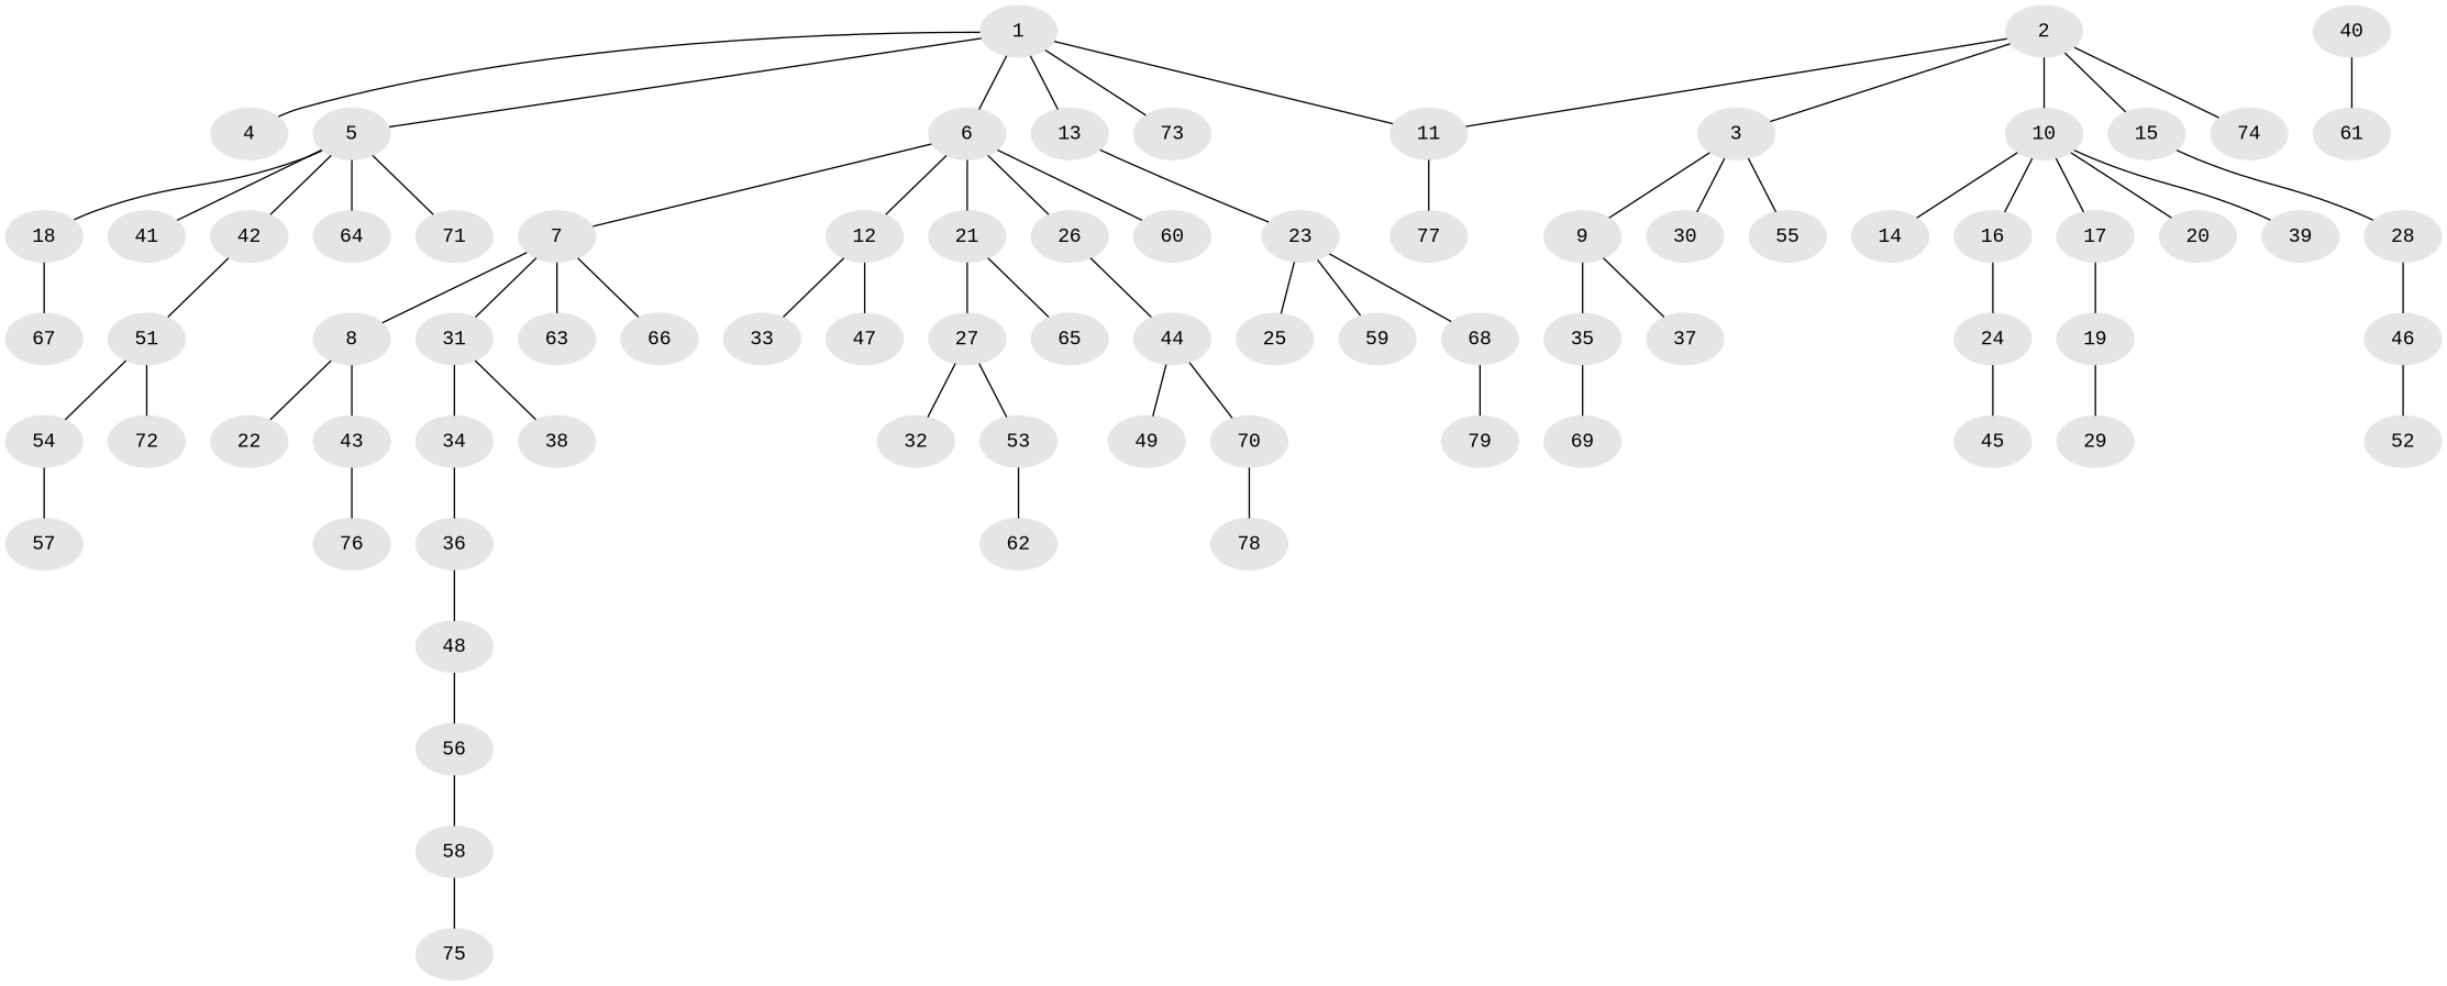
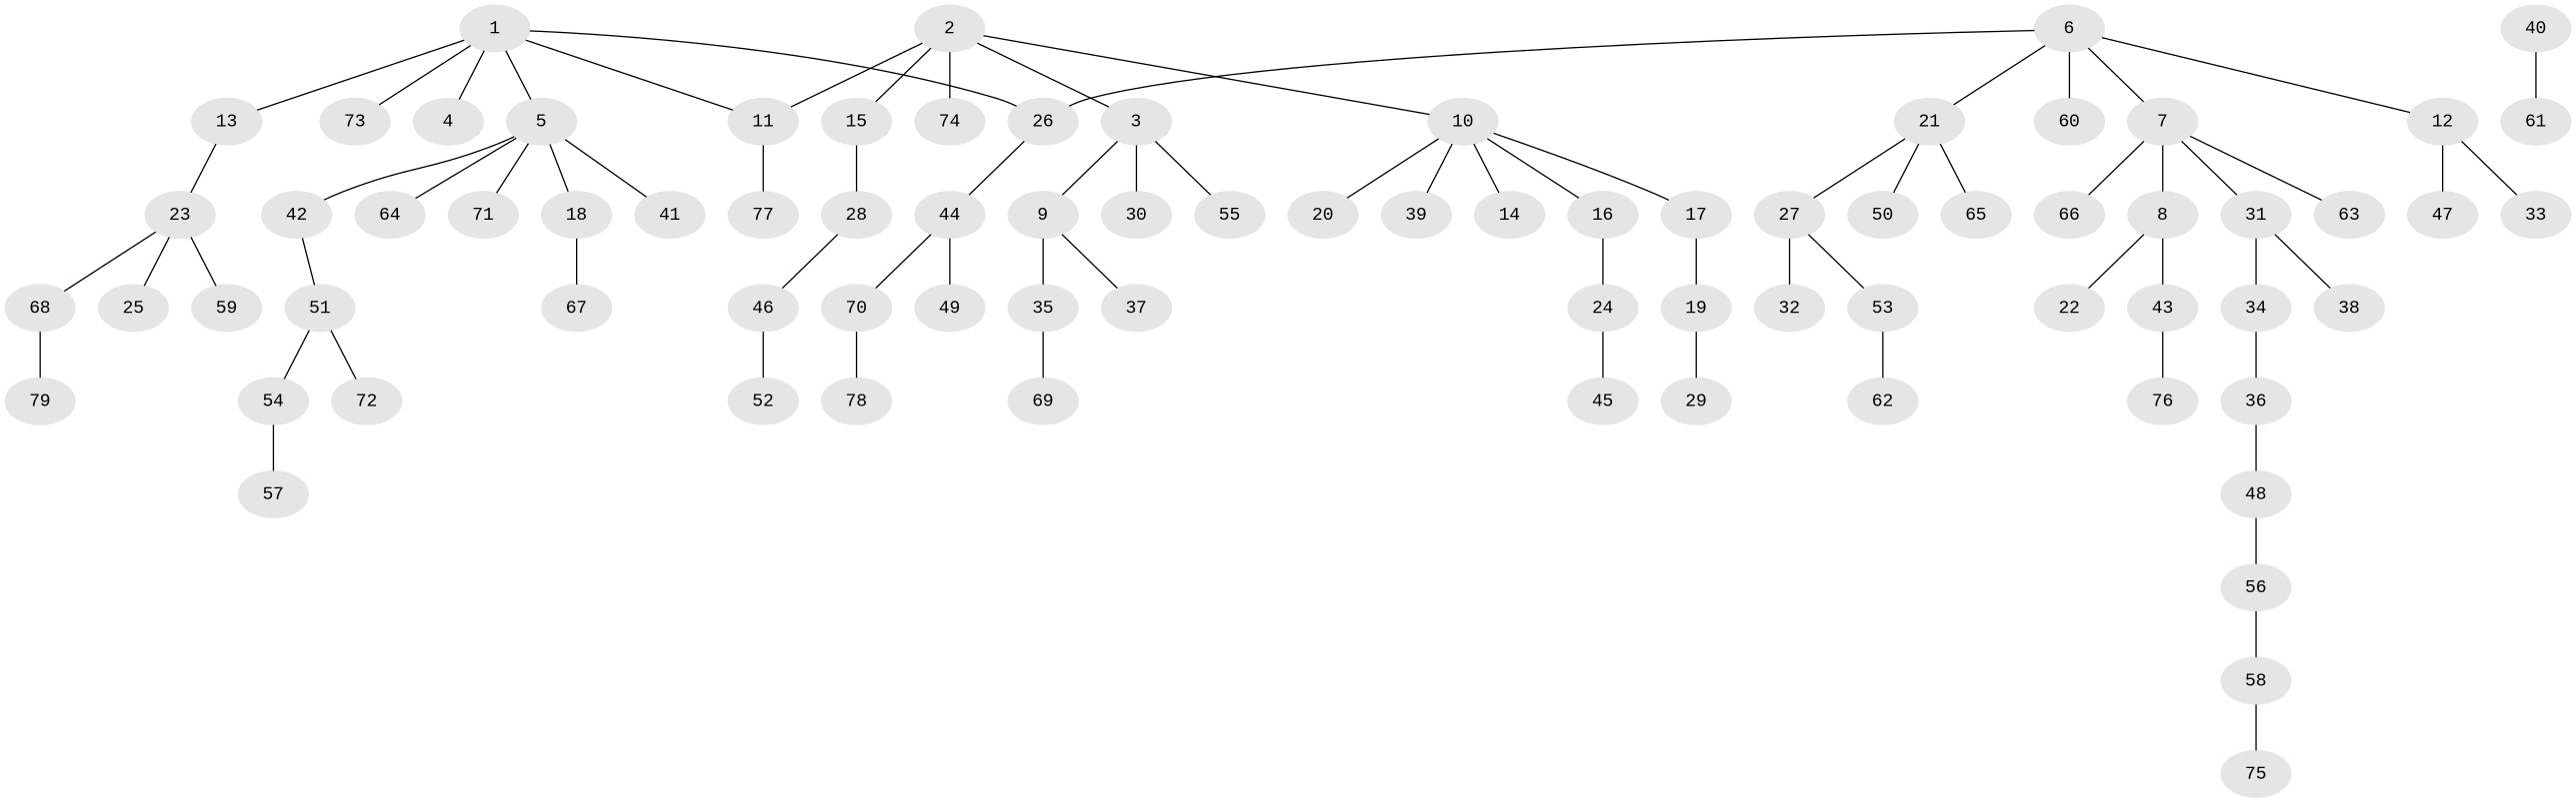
  graph {
    fontname="Liberation Mono"
    node [color=gray90 fontname="Liberation Mono" style=filled]
    edge [fontname="Liberation Mono"]
    1
    4
    5
    6
    13
    73
    11
    2
    3
    10
    15
    74
    18
    41
    42
    64
    71
    7
    12
    21
    26
    60
    23
    9
    30
    55
    14
    16
    17
    20
    39
    77
    28
    35
    37
    67
    51
    8
    31
    63
    66
    33
    47
    27
+   50
    65
    44
    22
    43
    34
    38
    76
    69
    24
    19
    25
    59
    68
    46
    45
    29
    32
    53
    79
    49
    70
    62
    52
    36
    48
    40
    61
    56
    54
    72
    78
    58
    57
    75
    1 -- 4
    1 -- 5
-   1 -- 6
+   1 -- 26
    1 -- 13
    1 -- 73
    1 -- 11
    5 -- 18
    5 -- 41
    5 -- 42
    5 -- 64
    5 -- 71
    6 -- 7
    6 -- 12
    6 -- 21
    6 -- 26
    6 -- 60
    13 -- 23
    11 -- 77
    2 -- 11
    2 -- 3
    2 -- 10
    2 -- 15
    2 -- 74
    3 -- 9
    3 -- 30
    3 -- 55
    10 -- 14
    10 -- 16
    10 -- 17
    10 -- 20
    10 -- 39
    15 -- 28
    18 -- 67
    42 -- 51
    7 -- 8
    7 -- 31
    7 -- 63
    7 -- 66
    12 -- 33
    12 -- 47
    21 -- 27
+   21 -- 50
    21 -- 65
    26 -- 44
    23 -- 25
    23 -- 59
    23 -- 68
    9 -- 35
    9 -- 37
    16 -- 24
    17 -- 19
    28 -- 46
    35 -- 69
    51 -- 54
    51 -- 72
    8 -- 22
    8 -- 43
    31 -- 34
    31 -- 38
    27 -- 32
    27 -- 53
    44 -- 49
    44 -- 70
    43 -- 76
    34 -- 36
    24 -- 45
    19 -- 29
    68 -- 79
    46 -- 52
    53 -- 62
    70 -- 78
    36 -- 48
    48 -- 56
    40 -- 61
    56 -- 58
    54 -- 57
    58 -- 75
  }
